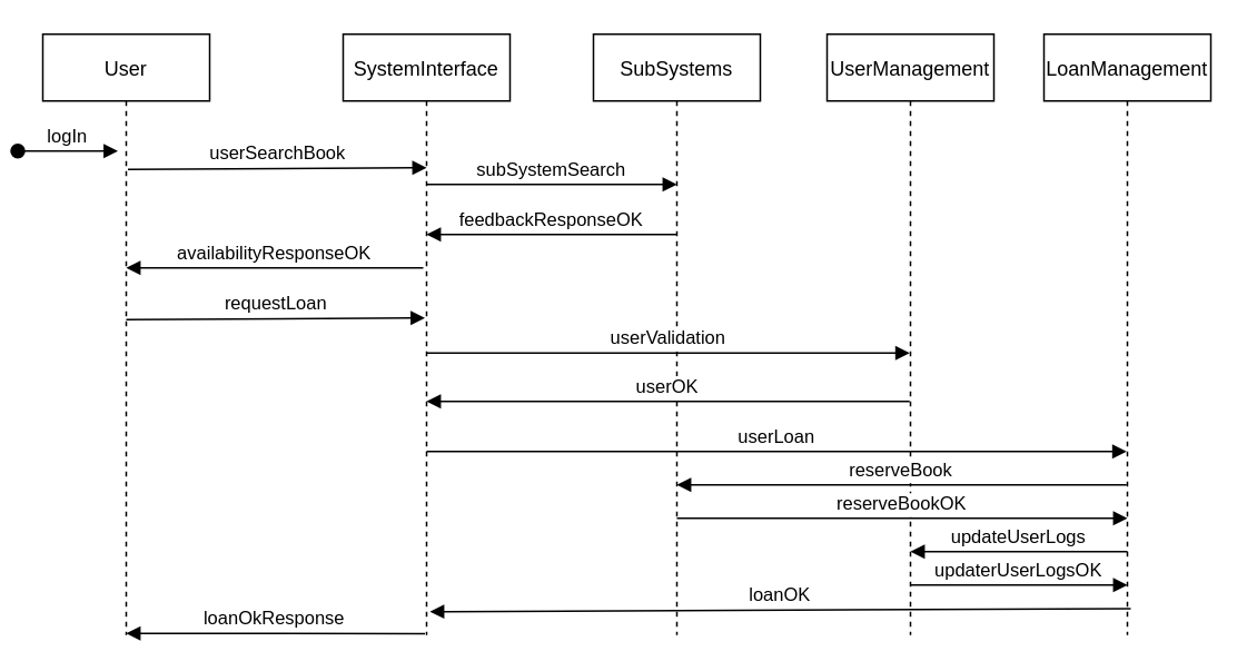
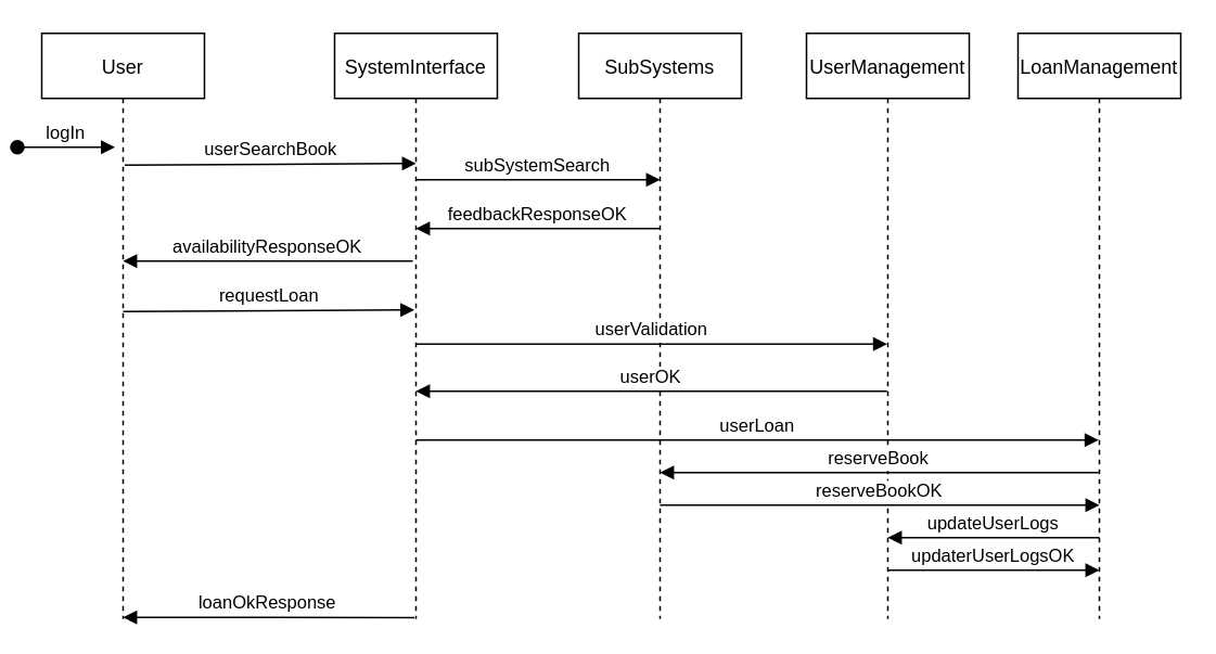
  <mxCell id="0" />
  <mxCell id="1" parent="0" />
  <mxCell id="2" value="User" style="shape=umlLifeline;perimeter=lifelinePerimeter;container=1;collapsible=0;recursiveResize=0;rounded=0;shadow=0;strokeWidth=1;" parent="1" vertex="1"><mxGeometry x="20" y="20" width="100" height="360" as="geometry" /></mxCell>
  <mxCell id="3" value="logIn" style="verticalAlign=bottom;startArrow=oval;endArrow=block;startSize=8;shadow=0;strokeWidth=1;" parent="2" edge="1"><mxGeometry relative="1" as="geometry"><mxPoint x="-15" y="70" as="sourcePoint" /><mxPoint x="45" y="70" as="targetPoint" /></mxGeometry></mxCell>
  <mxCell id="4" value="SystemInterface" style="shape=umlLifeline;perimeter=lifelinePerimeter;container=1;collapsible=0;recursiveResize=0;rounded=0;shadow=0;strokeWidth=1;" parent="1" vertex="1"><mxGeometry x="200" y="20" width="100" height="360" as="geometry" /></mxCell>
  <mxCell id="5" value="userSearchBook" style="verticalAlign=bottom;endArrow=block;entryX=0;entryY=0;shadow=0;strokeWidth=1;exitX=0.51;exitY=0.225;exitDx=0;exitDy=0;exitPerimeter=0;" parent="1" source="2" edge="1"><mxGeometry relative="1" as="geometry"><mxPoint x="80" y="100" as="sourcePoint" /><mxPoint x="250" y="100" as="targetPoint" /></mxGeometry></mxCell>
  <mxCell id="6" value="availabilityResponseOK" style="verticalAlign=bottom;endArrow=block;entryX=1;entryY=0;shadow=0;strokeWidth=1;" parent="1" edge="1"><mxGeometry relative="1" as="geometry"><mxPoint x="248" y="160" as="sourcePoint" /><mxPoint x="70" y="160" as="targetPoint" /></mxGeometry></mxCell>
  <mxCell id="7" value="SubSystems" style="shape=umlLifeline;perimeter=lifelinePerimeter;container=1;collapsible=0;recursiveResize=0;rounded=0;shadow=0;strokeWidth=1;" parent="1" vertex="1"><mxGeometry x="350" y="20" width="100" height="360" as="geometry" /></mxCell>
  <mxCell id="8" value="UserManagement" style="shape=umlLifeline;perimeter=lifelinePerimeter;container=1;collapsible=0;recursiveResize=0;rounded=0;shadow=0;strokeWidth=1;" parent="1" vertex="1"><mxGeometry x="490" y="20" width="100" height="360" as="geometry" /></mxCell>
  <mxCell id="9" value="updateUserLogs" style="verticalAlign=bottom;endArrow=block;shadow=0;strokeWidth=1;" parent="8" edge="1"><mxGeometry relative="1" as="geometry"><mxPoint x="180" y="310" as="sourcePoint" /><mxPoint x="50" y="310" as="targetPoint" /></mxGeometry></mxCell>
  <mxCell id="10" value="LoanManagement" style="shape=umlLifeline;perimeter=lifelinePerimeter;container=1;collapsible=0;recursiveResize=0;rounded=0;shadow=0;strokeWidth=1;" parent="1" vertex="1"><mxGeometry x="620" y="20" width="100" height="360" as="geometry" /></mxCell>
  <mxCell id="11" value="subSystemSearch" style="verticalAlign=bottom;endArrow=block;shadow=0;strokeWidth=1;" parent="1" edge="1"><mxGeometry relative="1" as="geometry"><mxPoint x="250" y="110" as="sourcePoint" /><mxPoint x="400" y="110" as="targetPoint" /></mxGeometry></mxCell>
  <mxCell id="12" value="feedbackResponseOK" style="verticalAlign=bottom;endArrow=block;entryX=1;entryY=0;shadow=0;strokeWidth=1;" parent="1" edge="1"><mxGeometry relative="1" as="geometry"><mxPoint x="400" y="140" as="sourcePoint" /><mxPoint x="250" y="140" as="targetPoint" /></mxGeometry></mxCell>
  <mxCell id="13" value="requestLoan" style="verticalAlign=bottom;endArrow=block;entryX=0;entryY=0;shadow=0;strokeWidth=1;exitX=0.51;exitY=0.27;exitDx=0;exitDy=0;exitPerimeter=0;" parent="1" edge="1"><mxGeometry relative="1" as="geometry"><mxPoint x="70" y="191" as="sourcePoint" /><mxPoint x="249" y="190" as="targetPoint" /></mxGeometry></mxCell>
  <mxCell id="14" value="userValidation" style="verticalAlign=bottom;endArrow=block;shadow=0;strokeWidth=1;exitX=0.51;exitY=0.27;exitDx=0;exitDy=0;exitPerimeter=0;" parent="1" target="8" edge="1"><mxGeometry relative="1" as="geometry"><mxPoint x="250" y="211" as="sourcePoint" /><mxPoint x="429" y="210" as="targetPoint" /></mxGeometry></mxCell>
  <mxCell id="15" value="userOK" style="verticalAlign=bottom;endArrow=block;entryX=1;entryY=0;shadow=0;strokeWidth=1;" parent="1" source="8" edge="1"><mxGeometry relative="1" as="geometry"><mxPoint x="400" y="240" as="sourcePoint" /><mxPoint x="250" y="240" as="targetPoint" /></mxGeometry></mxCell>
  <mxCell id="16" value="userLoan" style="verticalAlign=bottom;endArrow=block;shadow=0;strokeWidth=1;exitX=0.51;exitY=0.27;exitDx=0;exitDy=0;exitPerimeter=0;" parent="1" target="10" edge="1"><mxGeometry relative="1" as="geometry"><mxPoint x="250" y="270" as="sourcePoint" /><mxPoint x="539.5" y="270" as="targetPoint" /></mxGeometry></mxCell>
- <mxCell id="17" value="loanOK" style="verticalAlign=bottom;endArrow=block;shadow=0;strokeWidth=1;entryX=0.52;entryY=0.961;entryDx=0;entryDy=0;entryPerimeter=0;exitX=0.52;exitY=0.956;exitDx=0;exitDy=0;exitPerimeter=0;" parent="1" source="10" target="4" edge="1"><mxGeometry relative="1" as="geometry"><mxPoint x="669.5" y="290" as="sourcePoint" /><mxPoint x="380" y="290" as="targetPoint" /></mxGeometry></mxCell>
  <mxCell id="18" value="loanOkResponse" style="verticalAlign=bottom;endArrow=block;entryX=1;entryY=0;shadow=0;strokeWidth=1;exitX=0.49;exitY=0.467;exitDx=0;exitDy=0;exitPerimeter=0;" parent="1" edge="1"><mxGeometry relative="1" as="geometry"><mxPoint x="249" y="379.1" as="sourcePoint" /><mxPoint x="70" y="379" as="targetPoint" /></mxGeometry></mxCell>
  <mxCell id="19" value="reserveBookOK" style="verticalAlign=bottom;endArrow=block;shadow=0;strokeWidth=1;exitX=0.51;exitY=0.27;exitDx=0;exitDy=0;exitPerimeter=0;" parent="1" edge="1"><mxGeometry relative="1" as="geometry"><mxPoint x="400" y="310" as="sourcePoint" /><mxPoint x="670" y="310" as="targetPoint" /></mxGeometry></mxCell>
  <mxCell id="20" value="reserveBook" style="verticalAlign=bottom;endArrow=block;shadow=0;strokeWidth=1;" parent="1" edge="1"><mxGeometry relative="1" as="geometry"><mxPoint x="669.5" y="290" as="sourcePoint" /><mxPoint x="400" y="290" as="targetPoint" /></mxGeometry></mxCell>
  <mxCell id="21" value="updaterUserLogsOK" style="verticalAlign=bottom;endArrow=block;shadow=0;strokeWidth=1;" parent="1" edge="1"><mxGeometry relative="1" as="geometry"><mxPoint x="540" y="350" as="sourcePoint" /><mxPoint x="670" y="350" as="targetPoint" /></mxGeometry></mxCell>
